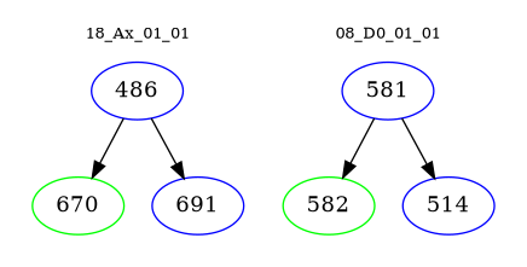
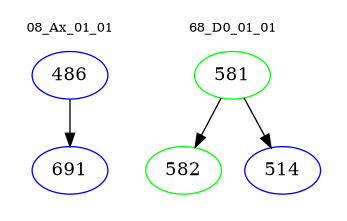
  digraph {
    node [color=blue]
    edge [color=black]
    n1 [label=486]
-   n2 [color=green label=670]
    n3 [label=691]
-   n4 [label=581]
+   n4 [color=green label=581]
    n5 [color=green label=582]
    n6 [label=514]
    subgraph cluster_1 {
      color=white
      fontsize=10
-     label="18_Ax_01_01"
+     label="08_Ax_01_01"
      n1
-     n2
      n3
    }
    subgraph cluster_2 {
      color=white
      fontsize=10
-     label="08_D0_01_01"
+     label="68_D0_01_01"
      n4
      n5
      n6
    }
-   n1 -> n2
    n1 -> n3
    n4 -> n5
    n4 -> n6
  }
